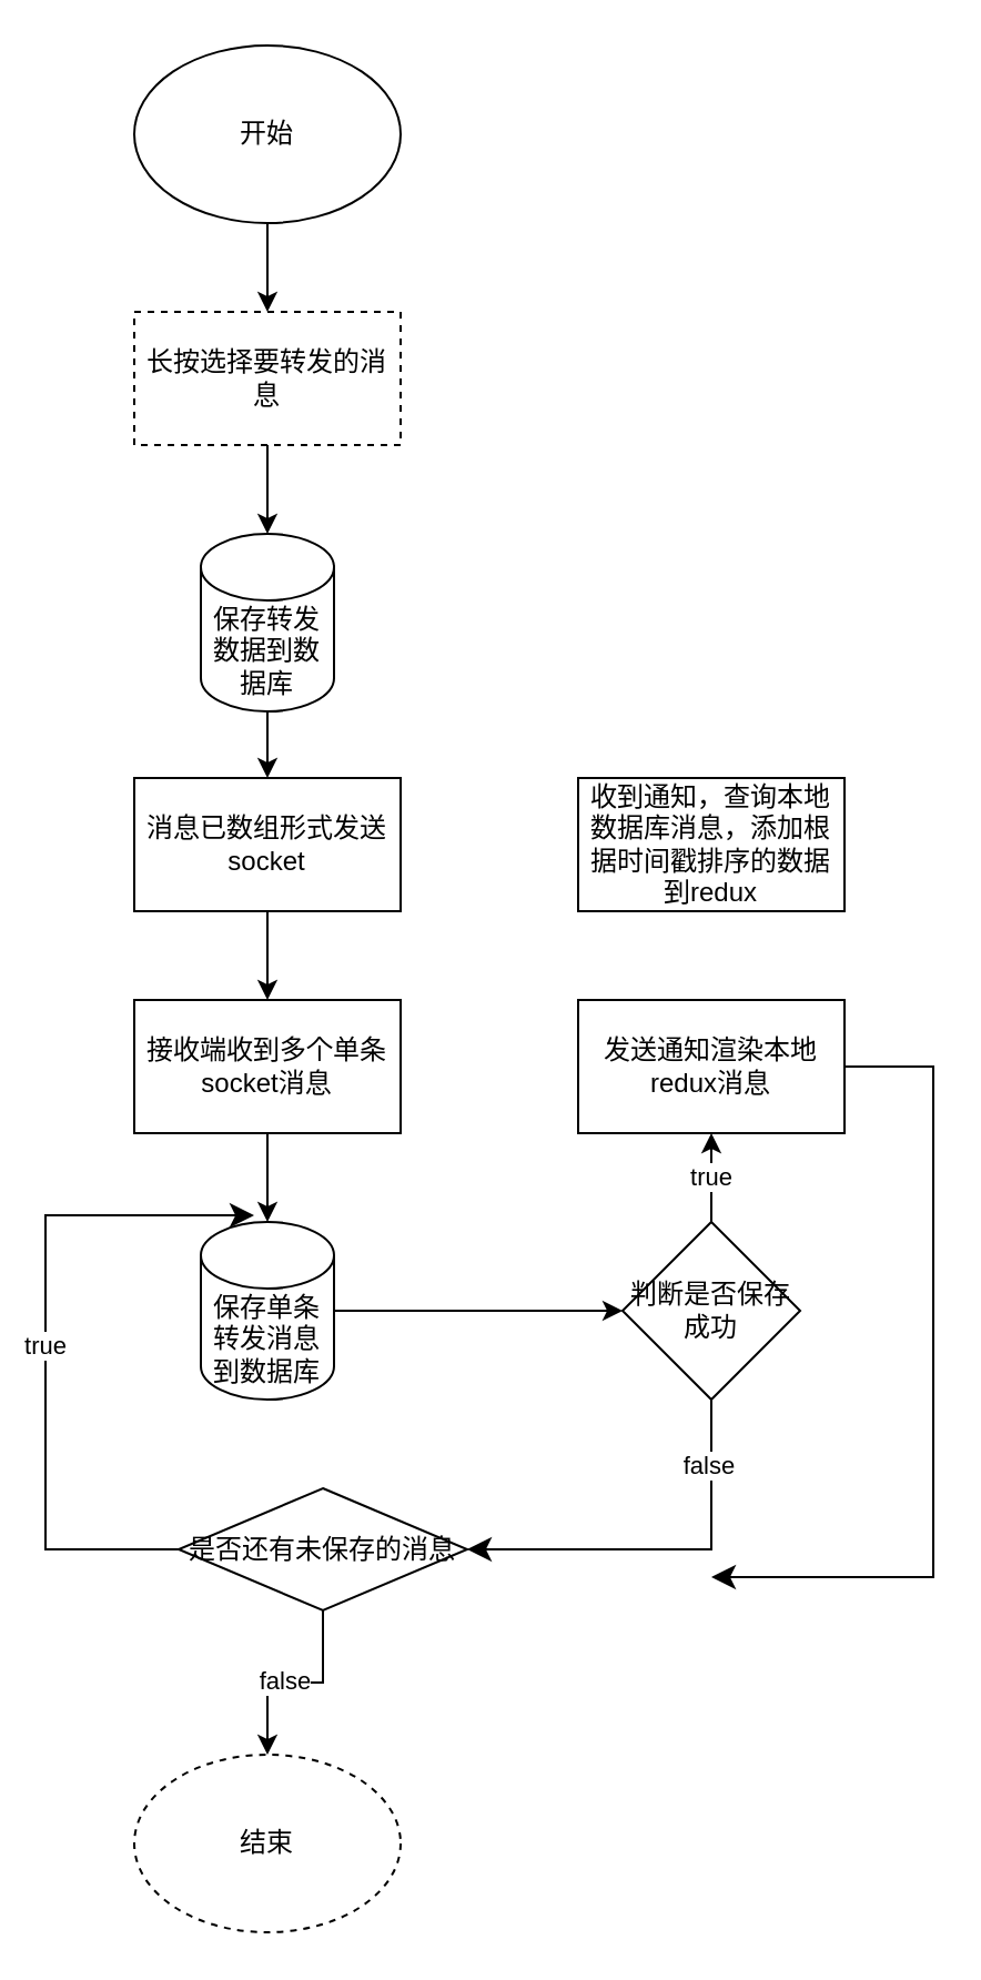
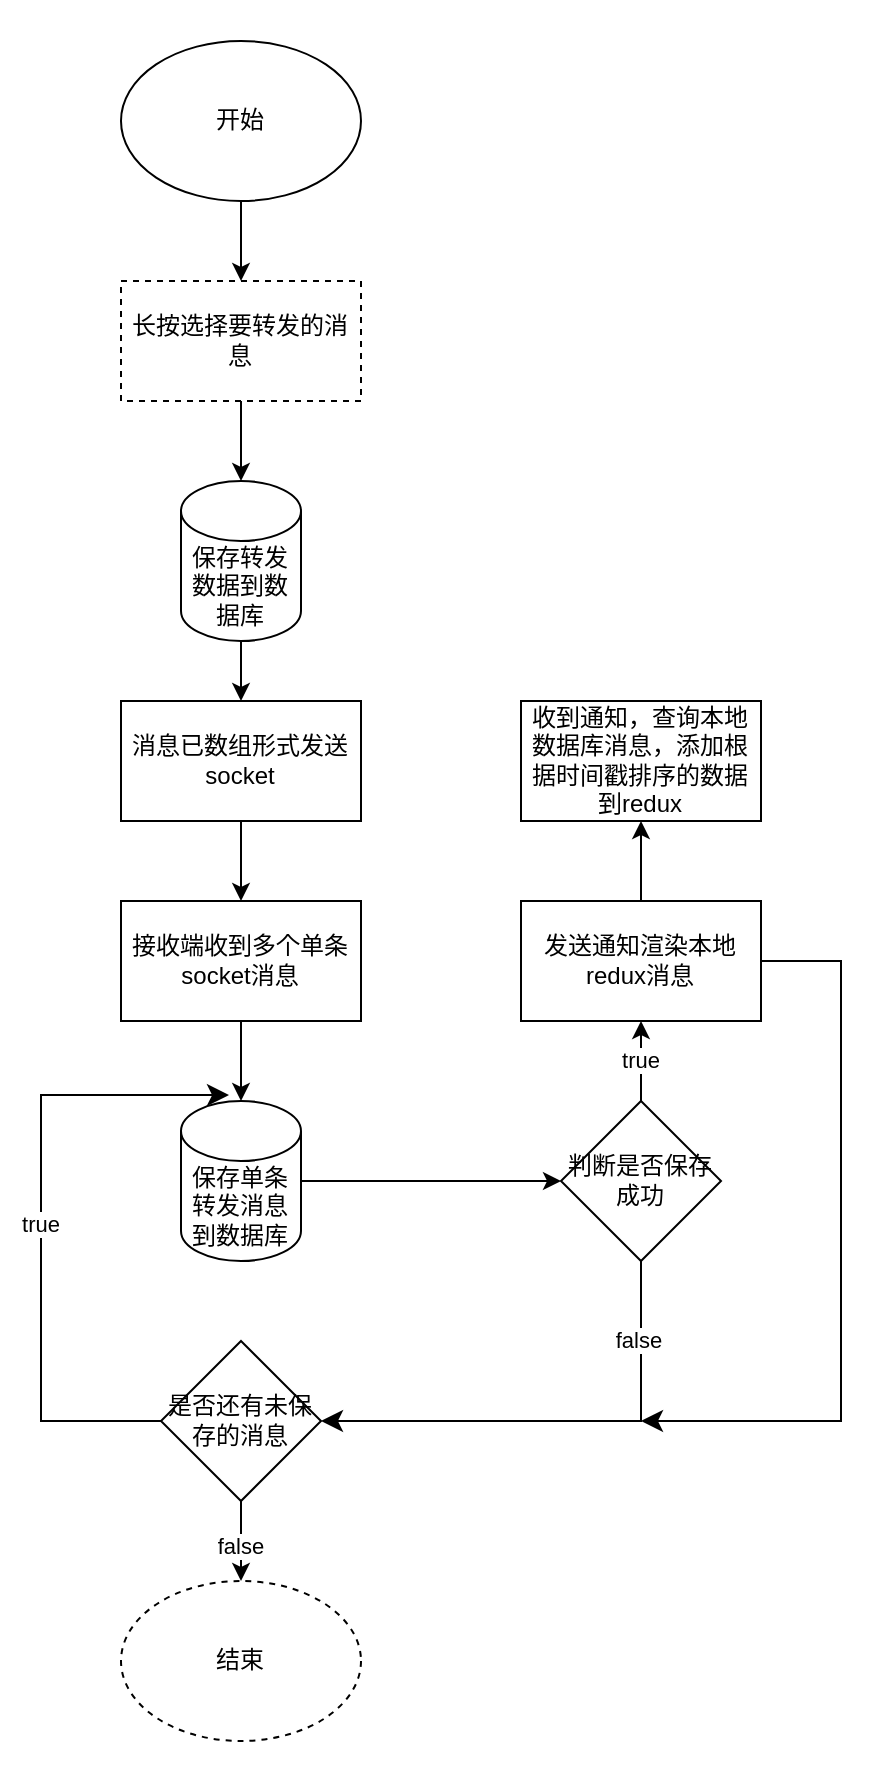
  <mxCell id="0" />
  <mxCell id="1" parent="0" />
  <mxCell id="2" value="" style="edgeStyle=orthogonalEdgeStyle;rounded=0;orthogonalLoop=1;jettySize=auto;html=1;" edge="1" parent="1" source="3" target="5"><mxGeometry relative="1" as="geometry" /></mxCell>
  <mxCell id="3" value="开始" style="ellipse;whiteSpace=wrap;html=1;" vertex="1" parent="1"><mxGeometry x="60" y="20" width="120" height="80" as="geometry" /></mxCell>
  <mxCell id="4" style="edgeStyle=orthogonalEdgeStyle;rounded=0;orthogonalLoop=1;jettySize=auto;html=1;exitX=0.5;exitY=1;exitDx=0;exitDy=0;" edge="1" parent="1" source="5" target="9"><mxGeometry relative="1" as="geometry" /></mxCell>
  <mxCell id="5" value="长按选择要转发的消息" style="whiteSpace=wrap;html=1;dashed=1;" vertex="1" parent="1"><mxGeometry x="60" y="140" width="120" height="60" as="geometry" /></mxCell>
  <mxCell id="6" value="" style="edgeStyle=orthogonalEdgeStyle;rounded=0;orthogonalLoop=1;jettySize=auto;html=1;" edge="1" parent="1" source="7" target="11"><mxGeometry relative="1" as="geometry" /></mxCell>
  <mxCell id="7" value="消息已数组形式发送socket" style="whiteSpace=wrap;html=1;" vertex="1" parent="1"><mxGeometry x="60" y="350" width="120" height="60" as="geometry" /></mxCell>
  <mxCell id="8" style="edgeStyle=orthogonalEdgeStyle;rounded=0;orthogonalLoop=1;jettySize=auto;html=1;exitX=0.5;exitY=1;exitDx=0;exitDy=0;exitPerimeter=0;entryX=0.5;entryY=0;entryDx=0;entryDy=0;" edge="1" parent="1" source="9" target="7"><mxGeometry relative="1" as="geometry" /></mxCell>
  <mxCell id="9" value="保存转发数据到数据库" style="shape=cylinder3;whiteSpace=wrap;html=1;boundedLbl=1;backgroundOutline=1;size=15;" vertex="1" parent="1"><mxGeometry x="90" y="240" width="60" height="80" as="geometry" /></mxCell>
  <mxCell id="10" value="" style="edgeStyle=orthogonalEdgeStyle;rounded=0;orthogonalLoop=1;jettySize=auto;html=1;" edge="1" parent="1" source="11" target="13"><mxGeometry relative="1" as="geometry" /></mxCell>
  <mxCell id="11" value="接收端收到多个单条socket消息" style="whiteSpace=wrap;html=1;" vertex="1" parent="1"><mxGeometry x="60" y="450" width="120" height="60" as="geometry" /></mxCell>
  <mxCell id="12" style="edgeStyle=orthogonalEdgeStyle;rounded=0;orthogonalLoop=1;jettySize=auto;html=1;" edge="1" parent="1" source="13"><mxGeometry relative="1" as="geometry"><mxPoint x="280" y="590" as="targetPoint" /></mxGeometry></mxCell>
  <mxCell id="13" value="保存单条转发消息到数据库" style="shape=cylinder3;whiteSpace=wrap;html=1;boundedLbl=1;backgroundOutline=1;size=15;" vertex="1" parent="1"><mxGeometry x="90" y="550" width="60" height="80" as="geometry" /></mxCell>
  <mxCell id="14" value="true" style="edgeStyle=orthogonalEdgeStyle;rounded=0;orthogonalLoop=1;jettySize=auto;html=1;" edge="1" parent="1" source="15" target="17"><mxGeometry relative="1" as="geometry" /></mxCell>
  <mxCell id="15" value="判断是否保存成功" style="rhombus;whiteSpace=wrap;html=1;" vertex="1" parent="1"><mxGeometry x="280" y="550" width="80" height="80" as="geometry" /></mxCell>
+ <mxCell id="16" value="" style="edgeStyle=orthogonalEdgeStyle;rounded=0;orthogonalLoop=1;jettySize=auto;html=1;" edge="1" parent="1" source="17" target="18"><mxGeometry relative="1" as="geometry" /></mxCell>
  <mxCell id="17" value="发送通知渲染本地redux消息" style="whiteSpace=wrap;html=1;" vertex="1" parent="1"><mxGeometry x="260" y="450" width="120" height="60" as="geometry" /></mxCell>
  <mxCell id="18" value="收到通知，查询本地数据库消息，添加根据时间戳排序的数据到redux" style="whiteSpace=wrap;html=1;" vertex="1" parent="1"><mxGeometry x="260" y="350" width="120" height="60" as="geometry" /></mxCell>
  <mxCell id="19" value="结束" style="ellipse;whiteSpace=wrap;html=1;dashed=1;" vertex="1" parent="1"><mxGeometry x="60" y="790" width="120" height="80" as="geometry" /></mxCell>
  <mxCell id="20" style="edgeStyle=orthogonalEdgeStyle;rounded=0;orthogonalLoop=1;jettySize=auto;html=1;exitX=0.5;exitY=1;exitDx=0;exitDy=0;entryX=0.5;entryY=0;entryDx=0;entryDy=0;" edge="1" parent="1" source="22" target="19"><mxGeometry relative="1" as="geometry" /></mxCell>
  <mxCell id="21" value="false" style="edgeLabel;html=1;align=center;verticalAlign=middle;resizable=0;points=[];" vertex="1" connectable="0" parent="20"><mxGeometry x="0.1" y="-1" relative="1" as="geometry"><mxPoint as="offset" /></mxGeometry></mxCell>
- <mxCell id="22" value="是否还有未保存的消息" style="rhombus;whiteSpace=wrap;html=1;" vertex="1" parent="1"><mxGeometry x="80" y="670" width="130" height="55" as="geometry" /></mxCell>
+ <mxCell id="22" value="是否还有未保存的消息" style="rhombus;whiteSpace=wrap;html=1;" vertex="1" parent="1"><mxGeometry x="80" y="670" width="80" height="80" as="geometry" /></mxCell>
  <mxCell id="23" value="true" style="edgeStyle=elbowEdgeStyle;elbow=vertical;endArrow=classic;html=1;curved=0;rounded=0;endSize=8;startSize=8;exitX=0;exitY=0.5;exitDx=0;exitDy=0;entryX=0.4;entryY=-0.037;entryDx=0;entryDy=0;entryPerimeter=0;" edge="1" parent="1" source="22" target="13"><mxGeometry width="50" height="50" relative="1" as="geometry"><mxPoint x="0" y="850" as="sourcePoint" /><mxPoint x="50" y="800" as="targetPoint" /><Array as="points"><mxPoint x="20" y="820" /></Array></mxGeometry></mxCell>
  <mxCell id="24" value="" style="edgeStyle=elbowEdgeStyle;elbow=horizontal;endArrow=classic;html=1;curved=0;rounded=0;endSize=8;startSize=8;entryX=1;entryY=0.5;entryDx=0;entryDy=0;exitX=0.5;exitY=1;exitDx=0;exitDy=0;" edge="1" parent="1" source="15" target="22"><mxGeometry width="50" height="50" relative="1" as="geometry"><mxPoint x="260" y="720" as="sourcePoint" /><mxPoint x="310" y="670" as="targetPoint" /><Array as="points"><mxPoint x="320" y="710" /></Array></mxGeometry></mxCell>
  <mxCell id="25" value="false" style="edgeLabel;html=1;align=center;verticalAlign=middle;resizable=0;points=[];" vertex="1" connectable="0" parent="24"><mxGeometry x="-0.675" y="-2" relative="1" as="geometry"><mxPoint as="offset" /></mxGeometry></mxCell>
  <mxCell id="26" value="" style="edgeStyle=elbowEdgeStyle;elbow=horizontal;endArrow=classic;html=1;curved=0;rounded=0;endSize=8;startSize=8;" edge="1" parent="1"><mxGeometry width="50" height="50" relative="1" as="geometry"><mxPoint x="380" y="480" as="sourcePoint" /><mxPoint x="320" y="710" as="targetPoint" /><Array as="points"><mxPoint x="420" y="610" /></Array></mxGeometry></mxCell>
